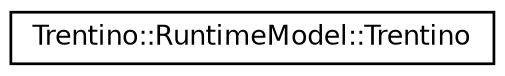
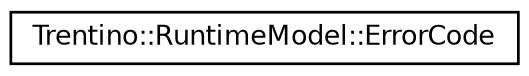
  digraph {
    rankdir=LR
-   n1 [color=black fillcolor=white fontname=Helvetica fontsize=10 height=0.2 label="Trentino::RuntimeModel::Trentino" shape=record style=filled width=0.4]
+   n1 [color=black fillcolor=white fontname=Helvetica fontsize=10 height=0.2 label="Trentino::RuntimeModel::ErrorCode" shape=record style=filled width=0.4]
  }
